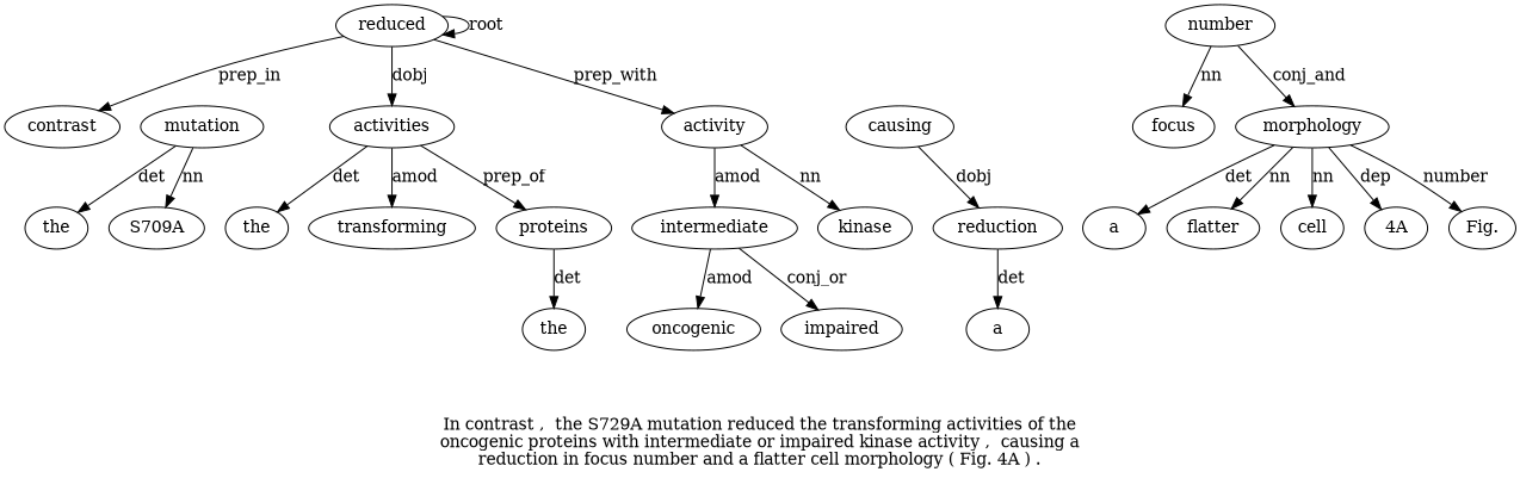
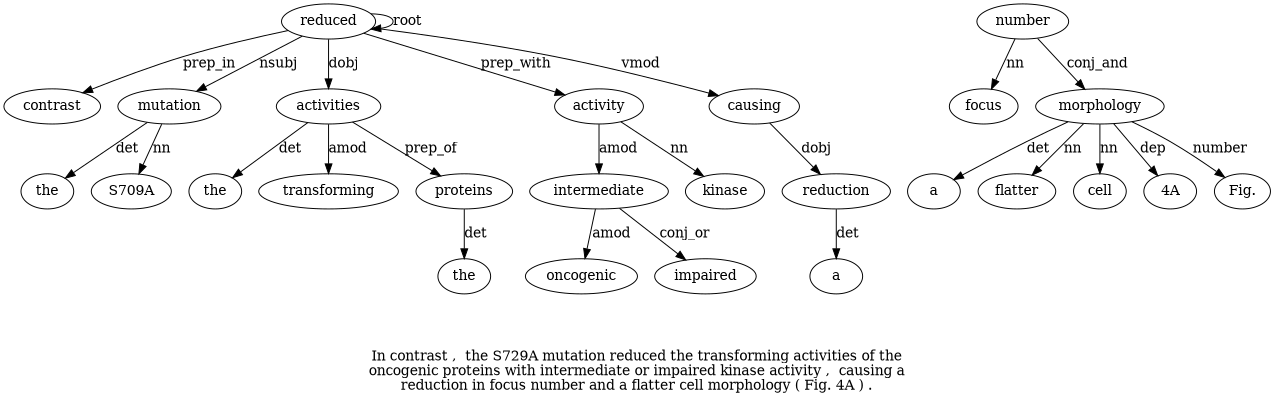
  digraph {
    label="In contrast ,  the S729A mutation reduced the transforming activities of the\noncogenic proteins with intermediate or impaired kinase activity ,  causing a\nreduction in focus number and a flatter cell morphology ( Fig. 4A ) ."
    node [fillcolor=white style=filled]
    n1 [label=reduced]
    n2 [label=contrast]
    n3 [label=mutation]
    n4 [label=activities]
    n5 [label=activity]
    n6 [label=causing]
    n7 [label=the]
    n8 [label=S709A]
    n9 [label=the]
    n10 [label=transforming]
    n11 [label=proteins]
    n12 [label=intermediate]
    n13 [label=kinase]
    n14 [label=reduction]
    n15 [label=the]
    n16 [label=oncogenic]
    n17 [label=impaired]
    n18 [label=a]
    n19 [label=number]
    n20 [label=focus]
    n21 [label=morphology]
    n22 [label=a]
    n23 [label=flatter]
    n24 [label=cell]
    n25 [label="4A"]
    n26 [label="Fig."]
    n1 -> n1 [label=root]
    n1 -> n2 [label=prep_in]
+   n1 -> n3 [label=nsubj]
    n1 -> n4 [label=dobj]
    n1 -> n5 [label=prep_with]
+   n1 -> n6 [label=vmod]
    n3 -> n7 [label=det]
    n3 -> n8 [label=nn]
    n4 -> n9 [label=det]
    n4 -> n10 [label=amod]
    n4 -> n11 [label=prep_of]
    n5 -> n12 [label=amod]
    n5 -> n13 [label=nn]
    n6 -> n14 [label=dobj]
    n11 -> n15 [label=det]
    n12 -> n16 [label=amod]
    n12 -> n17 [label=conj_or]
    n14 -> n18 [label=det]
    n19 -> n20 [label=nn]
    n19 -> n21 [label=conj_and]
    n21 -> n22 [label=det]
    n21 -> n23 [label=nn]
    n21 -> n24 [label=nn]
    n21 -> n25 [label=dep]
    n21 -> n26 [label=number]
  }
